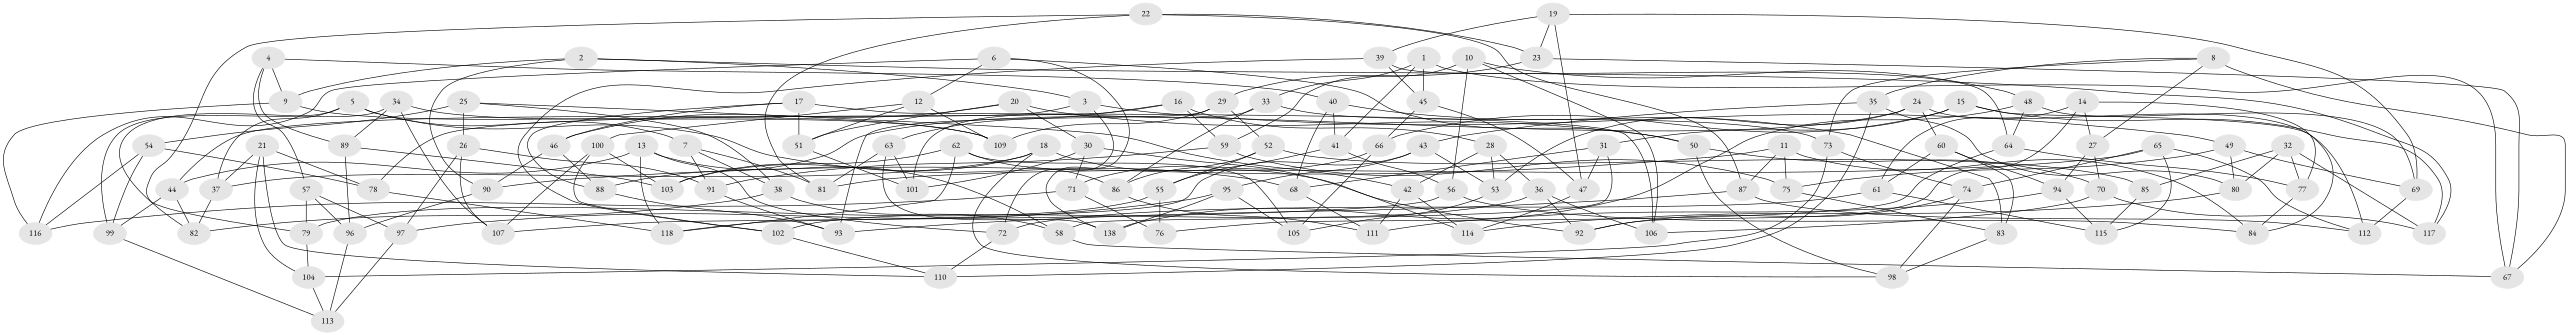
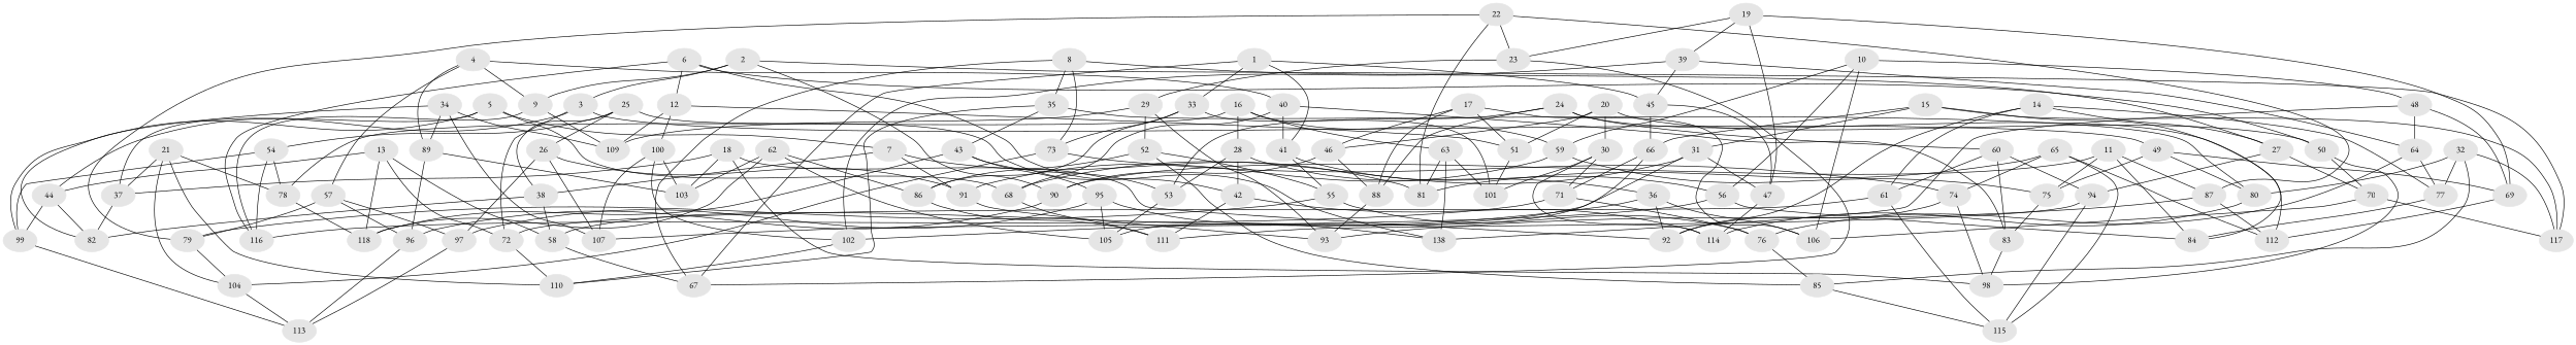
  graph {
    fontname="EB Garamond"
    node [color=gray90 fontname="EB Garamond" style=filled]
    edge [fontname="EB Garamond"]
    1
    33
    41
    45
    67
    73
    101
    86
    56
    55
    66
    47
    2
    3
    9
    90
    117
    44
    49
    72
    116
    109
    96
    99
    82
    75
    69
    80
    110
    4
    40
    57
    89
    68
    83
    79
    97
    103
    5
    7
    37
    38
    81
    91
    111
    113
    6
    12
    50
    n50 [label=138]
    51
    100
    98
    70
    58
    93
    8
    27
    35
    94
    43
    104
    74
    10
    48
    59
    106
    64
    84
    107
    11
    87
    112
    102
    13
    118
    14
    61
    77
    92
    115
    15
    31
    71
    105
    16
    28
    63
    78
    53
    42
    36
    17
    46
    88
    18
    19
    23
    39
    29
    114
    20
    30
    21
    22
    52
    24
    60
    25
    26
    54
    85
    76
    32
    34
    95
    62
    65
    1 -- 33
    1 -- 41
    1 -- 45
    1 -- 67
    33 -- 73
    33 -- 101
    33 -- 86
    41 -- 56
    41 -- 55
    45 -- 66
    45 -- 47
    73 -- 104
    73 -- 74
    86 -- 111
    56 -- 84
    56 -- 107
    55 -- 79
    55 -- 76
    66 -- 71
    66 -- 105
    47 -- 114
    2 -- 3
    2 -- 9
    2 -- 90
    2 -- 117
    3 -- 44
    3 -- 49
    3 -- 72
    9 -- 116
    9 -- 109
    90 -- 96
    44 -- 99
    44 -- 82
    49 -- 75
    49 -- 69
    49 -- 80
    72 -- 110
    96 -- 113
    99 -- 113
    75 -- 83
    69 -- 112
    80 -- 114
    4 -- 9
    4 -- 40
    4 -- 57
    4 -- 89
    40 -- 41
    40 -- 68
    40 -- 83
    57 -- 96
    57 -- 79
    57 -- 97
    89 -- 96
    89 -- 103
    68 -- 111
    83 -- 98
    79 -- 104
    97 -- 113
    5 -- 99
    5 -- 68
    5 -- 7
    5 -- 37
    7 -- 38
    7 -- 81
    7 -- 91
    37 -- 82
    38 -- 82
    38 -- 58
    91 -- 93
    6 -- 116
    6 -- 12
    6 -- 50
    6 -- n50
    12 -- 109
    12 -- 51
    12 -- 100
    50 -- 98
    50 -- 70
    51 -- 101
    100 -- 103
    100 -- 107
    100 -- 102
    70 -- 117
    70 -- 106
    58 -- 67
    8 -- 67
    8 -- 73
    8 -- 27
    8 -- 35
    27 -- 70
    27 -- 94
    35 -- 80
    35 -- 110
    35 -- 43
    94 -- 111
    94 -- 115
    43 -- 118
    43 -- 53
    43 -- 95
    104 -- 113
    74 -- 98
    74 -- 92
    10 -- 56
    10 -- 48
    10 -- 59
    10 -- 106
    48 -- 69
    48 -- n50
    48 -- 64
    59 -- 75
    59 -- 91
    64 -- 77
    64 -- 76
    11 -- 90
    11 -- 75
    11 -- 84
    11 -- 87
    87 -- 93
    87 -- 112
    102 -- 110
    13 -- 44
    13 -- 72
    13 -- 58
    13 -- 118
    14 -- 27
    14 -- 61
    14 -- 77
    14 -- 92
    61 -- 72
    61 -- 115
    77 -- 84
    15 -- 66
    15 -- 117
    15 -- 84
    15 -- 31
    31 -- 47
    31 -- 68
    31 -- 58
    71 -- 116
    71 -- 76
    16 -- 59
    16 -- 28
    16 -- 63
    16 -- 78
    28 -- 53
    28 -- 42
    28 -- 36
    63 -- 101
    63 -- 81
    63 -- n50
    78 -- 118
    53 -- 105
    42 -- 111
    42 -- 114
    36 -- 106
    36 -- 102
    36 -- 92
    17 -- 51
    17 -- 106
    17 -- 46
    17 -- 88
    46 -- 90
    46 -- 88
    88 -- 93
    18 -- 103
    18 -- 37
    18 -- 98
    18 -- 92
    19 -- 47
    19 -- 69
    19 -- 23
    19 -- 39
    23 -- 67
    23 -- 29
    39 -- 45
    39 -- 64
    39 -- 102
    29 -- 109
    29 -- 93
    29 -- 52
    20 -- 50
    20 -- 51
    20 -- 46
    20 -- 30
    30 -- 101
    30 -- 71
    30 -- 114
    21 -- 110
    21 -- 37
    21 -- 104
    21 -- 78
    22 -- 79
    22 -- 81
    22 -- 87
    22 -- 23
    52 -- 86
    52 -- 55
    52 -- 85
    24 -- 112
    24 -- 53
    24 -- 88
    24 -- 60
    60 -- 83
    60 -- 94
    60 -- 61
    25 -- 38
    25 -- 42
    25 -- 26
    25 -- 54
    26 -- 97
    26 -- 91
    26 -- 107
    54 -- 116
    54 -- 99
    54 -- 78
    85 -- 115
+   76 -- 85
    32 -- 117
    32 -- 80
    32 -- 77
    32 -- 85
    34 -- 109
    34 -- 82
    34 -- 89
    34 -- 107
    95 -- 97
    95 -- n50
    95 -- 105
    62 -- 86
    62 -- 103
    62 -- 118
    62 -- 105
    65 -- 81
    65 -- 74
    65 -- 112
    65 -- 115
  }
